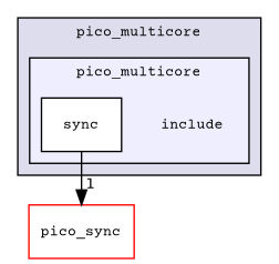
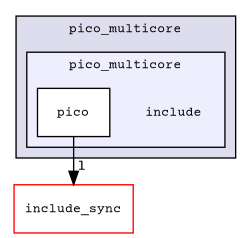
  digraph {
    compound=true
    fontname="Courier Prime"
    node [fontname="Courier Prime" fontsize=10 shape=box fillcolor=white style=filled]
    n1 [label=include shape=plaintext fillcolor="" style=""]
-   n2 [color=black label=sync]
-   n3 [color=red label=pico_sync]
+   n2 [color=black label=pico]
+   n3 [color=red label=include_sync]
    subgraph cluster_1 {
      bgcolor="#ddddee"
      fontsize=10
      label=pico_multicore
      pencolor=black
      subgraph cluster_2 {
        bgcolor="#eeeeff"
        fontsize=10
        pencolor=black
        n1
        n2
      }
    }
    n2 -> n3 [headlabel=1 labeldistance=1.5 labelfontname=Helvetica labelfontsize=10 fontname="Courier Prime"]
  }
